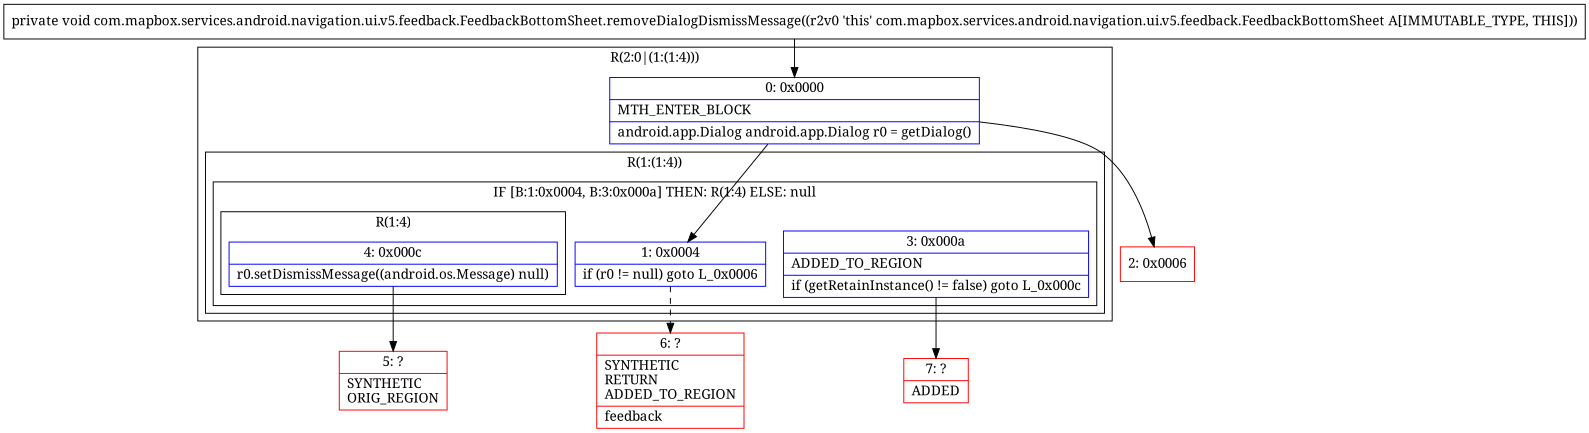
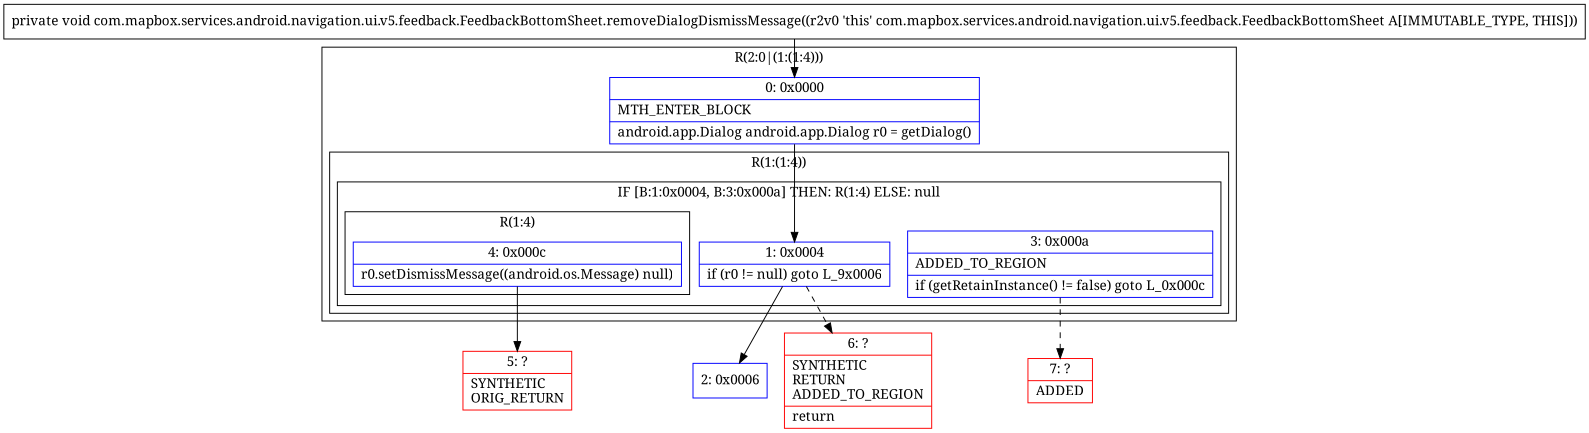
  digraph {
    fontname="Noto Serif"
    node [color=blue fontname="Noto Serif" shape=record]
    edge [fontname="Noto Serif"]
    n1 [label="{4\:\ 0x000c|r0.setDismissMessage((android.os.Message) null)\l}"]
-   n2 [label="{1\:\ 0x0004|if (r0 != null) goto L_0x0006\l}"]
+   n2 [label="{1\:\ 0x0004|if (r0 != null) goto L_9x0006\l}"]
    n3 [label="{3\:\ 0x000a|ADDED_TO_REGION\l|if (getRetainInstance() != false) goto L_0x000c\l}"]
    n4 [label="{0\:\ 0x0000|MTH_ENTER_BLOCK\l|android.app.Dialog android.app.Dialog r0 = getDialog()\l}"]
-   n5 [color=red label="{5\:\ ?|SYNTHETIC\lORIG_REGION\l}"]
-   n6 [color=red label="{2\:\ 0x0006}"]
-   n7 [color=red label="{6\:\ ?|SYNTHETIC\lRETURN\lADDED_TO_REGION\l|feedback\l}"]
+   n5 [color=red label="{5\:\ ?|SYNTHETIC\lORIG_RETURN\l}"]
+   n6 [label="{2\:\ 0x0006}"]
+   n7 [color=red label="{6\:\ ?|SYNTHETIC\lRETURN\lADDED_TO_REGION\l|return\l}"]
    n8 [color=red label="{7\:\ ?|ADDED\l}"]
    n9 [label="{private void com.mapbox.services.android.navigation.ui.v5.feedback.FeedbackBottomSheet.removeDialogDismissMessage((r2v0 'this' com.mapbox.services.android.navigation.ui.v5.feedback.FeedbackBottomSheet A[IMMUTABLE_TYPE, THIS])) }" color=""]
    subgraph cluster_1 {
      label="R(2:0|(1:(1:4)))"
      n4
      subgraph cluster_2 {
        label="R(1:(1:4))"
        subgraph cluster_3 {
          label="IF [B:1:0x0004, B:3:0x000a] THEN: R(1:4) ELSE: null"
          n2
          n3
          subgraph cluster_4 {
            label="R(1:4)"
            n1
          }
        }
      }
    }
    n1 -> n5
-   n4 -> n6
+   n2 -> n6
    n2 -> n7 [style=dashed]
-   n3 -> n8 [style=solid]
+   n3 -> n8 [style=dashed]
    n4 -> n2
    n9 -> n4
  }
